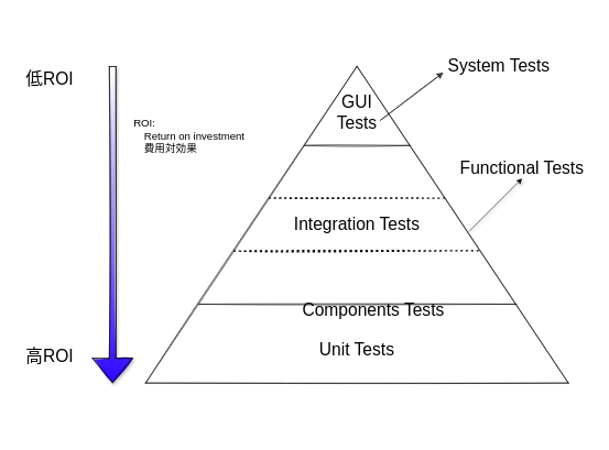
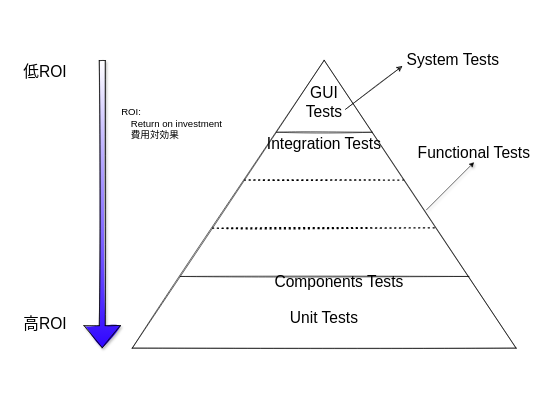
  <mxCell id="0" />
  <mxCell id="1" parent="0" />
  <mxCell id="2" value="" style="triangle;whiteSpace=wrap;html=1;rotation=-90;sketch=1;rounded=0;fillColor=#FFFFFF;" vertex="1" parent="1"><mxGeometry x="300" width="480" height="640" as="geometry" y="20" /></mxCell>
  <mxCell id="3" value="" style="endArrow=none;html=1;entryX=0.249;entryY=0.877;entryDx=0;entryDy=0;entryPerimeter=0;exitX=0.249;exitY=0.125;exitDx=0;exitDy=0;exitPerimeter=0;sketch=1;" edge="1" parent="1" source="2" target="2"><mxGeometry width="50" height="50" relative="1" as="geometry"><mxPoint x="380" y="330" as="sourcePoint" /><mxPoint x="430" y="280" as="targetPoint" /></mxGeometry></mxCell>
  <mxCell id="4" value="" style="endArrow=none;html=1;entryX=0.75;entryY=0.625;entryDx=0;entryDy=0;entryPerimeter=0;exitX=0.75;exitY=0.376;exitDx=0;exitDy=0;exitPerimeter=0;sketch=1;" edge="1" parent="1" source="2" target="2"><mxGeometry width="50" height="50" relative="1" as="geometry"><mxPoint x="400" y="400" as="sourcePoint" /><mxPoint x="450" y="350" as="targetPoint" /></mxGeometry></mxCell>
  <mxCell id="5" value="" style="endArrow=none;dashed=1;html=1;dashPattern=1 3;strokeWidth=2;exitX=0.584;exitY=0.292;exitDx=0;exitDy=0;exitPerimeter=0;entryX=0.584;entryY=0.71;entryDx=0;entryDy=0;entryPerimeter=0;sketch=1;" edge="1" parent="1" source="2" target="2"><mxGeometry width="50" height="50" relative="1" as="geometry"><mxPoint x="490" y="410" as="sourcePoint" /><mxPoint x="540" y="360" as="targetPoint" /></mxGeometry></mxCell>
  <mxCell id="6" value="" style="endArrow=none;dashed=1;html=1;dashPattern=1 3;strokeWidth=2;exitX=0.417;exitY=0.209;exitDx=0;exitDy=0;exitPerimeter=0;entryX=0.418;entryY=0.793;entryDx=0;entryDy=0;entryPerimeter=0;sketch=1;" edge="1" parent="1" source="2" target="2"><mxGeometry width="50" height="50" relative="1" as="geometry"><mxPoint x="620" y="370" as="sourcePoint" /><mxPoint x="670" y="320" as="targetPoint" /></mxGeometry></mxCell>
  <mxCell id="7" value="Unit Tests" style="text;html=1;strokeColor=none;fillColor=none;align=center;verticalAlign=middle;whiteSpace=wrap;rounded=0;sketch=1;glass=0;fontSize=26;" vertex="1" parent="1"><mxGeometry x="435" y="520" width="210" height="20" as="geometry" /></mxCell>
  <mxCell id="8" value="Components Tests" style="text;html=1;strokeColor=none;fillColor=none;align=center;verticalAlign=middle;whiteSpace=wrap;rounded=0;sketch=1;glass=0;fontSize=26;" vertex="1" parent="1"><mxGeometry x="435" y="460" width="260" height="20" as="geometry" /></mxCell>
- <mxCell id="9" value="Integration Tests" style="text;html=1;strokeColor=none;fillColor=none;align=center;verticalAlign=middle;whiteSpace=wrap;rounded=0;sketch=1;glass=0;fontSize=26;" vertex="1" parent="1"><mxGeometry x="435" y="330" width="210" height="20" as="geometry" /></mxCell>
+ <mxCell id="9" value="Integration Tests" style="text;html=1;strokeColor=none;fillColor=none;align=center;verticalAlign=middle;whiteSpace=wrap;rounded=0;sketch=1;glass=0;fontSize=26;" vertex="1" parent="1"><mxGeometry x="435" y="230" width="210" height="20" as="geometry" /></mxCell>
  <mxCell id="10" value="GUI&lt;br&gt;Tests" style="text;html=1;strokeColor=none;fillColor=none;align=center;verticalAlign=middle;whiteSpace=wrap;rounded=0;sketch=1;glass=0;fontSize=26;" vertex="1" parent="1"><mxGeometry x="435" y="160" width="210" height="20" as="geometry" /></mxCell>
  <mxCell id="11" value="Functional Tests" style="text;html=1;strokeColor=none;align=center;verticalAlign=middle;whiteSpace=wrap;rounded=1;glass=0;sketch=1;fontSize=26;fillColor=#FFFFFF;" vertex="1" parent="1"><mxGeometry x="680" y="240" width="220" height="30" as="geometry" /></mxCell>
  <mxCell id="12" value="System Tests" style="text;html=1;strokeColor=none;align=center;verticalAlign=middle;whiteSpace=wrap;rounded=1;glass=1;sketch=1;fontSize=26;fillColor=#FFFFFF;" vertex="1" parent="1"><mxGeometry x="645" y="90" width="220" height="20" as="geometry" /></mxCell>
  <mxCell id="13" value="" style="endArrow=classic;html=1;fontSize=26;exitX=0.67;exitY=1.082;exitDx=0;exitDy=0;exitPerimeter=0;sketch=1;" edge="1" parent="1" source="10"><mxGeometry width="50" height="50" relative="1" as="geometry"><mxPoint x="610" y="190" as="sourcePoint" /><mxPoint x="670" y="110" as="targetPoint" /></mxGeometry></mxCell>
  <mxCell id="14" value="" style="endArrow=classic;html=1;fontSize=26;entryX=0.5;entryY=1;entryDx=0;entryDy=0;shadow=1;" edge="1" parent="1" target="11"><mxGeometry width="50" height="50" relative="1" as="geometry"><mxPoint x="710" y="350" as="sourcePoint" /><mxPoint x="750" y="310" as="targetPoint" /></mxGeometry></mxCell>
  <mxCell id="15" value="" style="shape=flexArrow;endArrow=classic;html=1;shadow=1;fontSize=26;fillColor=#ffffff;gradientColor=#2F05FF;sketch=1;endWidth=50;endSize=12;" edge="1" parent="1"><mxGeometry width="50" height="50" relative="1" as="geometry"><mxPoint x="170" y="100" as="sourcePoint" /><mxPoint x="170" y="580" as="targetPoint" /></mxGeometry></mxCell>
  <mxCell id="16" value="低ROI" style="text;html=1;strokeColor=none;align=center;verticalAlign=middle;whiteSpace=wrap;rounded=1;glass=1;sketch=1;fontSize=26;fillColor=#FFFFFF;" vertex="1" parent="1"><mxGeometry x="20" y="100" width="110" height="40" as="geometry" /></mxCell>
  <mxCell id="17" value="高ROI" style="text;html=1;strokeColor=none;align=center;verticalAlign=middle;whiteSpace=wrap;rounded=1;glass=1;sketch=1;fontSize=26;fillColor=#FFFFFF;" vertex="1" parent="1"><mxGeometry x="20" y="520" width="110" height="40" as="geometry" /></mxCell>
  <mxCell id="18" value="ROI:&lt;br style=&quot;font-size: 16px;&quot;&gt;　Return on investment&lt;br style=&quot;font-size: 16px;&quot;&gt;　費用対効果" style="text;whiteSpace=wrap;html=1;fontSize=16;sketch=1;rounded=1;fillColor=#FFFFFF;" vertex="1" parent="1"><mxGeometry x="200" y="170" width="190" height="70" as="geometry" /></mxCell>
